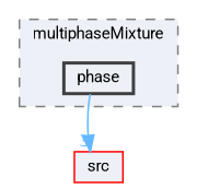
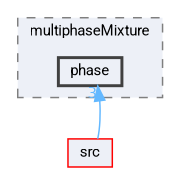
  digraph {
    compound=true
    fontname=Roboto
    node [fillcolor="#edf0f7" fontname=Roboto fontsize=10 shape=box]
    n1 [color=grey25 height=0.2 label=phase style="filled,bold" width=0.4]
    n2 [color=red height=0.2 label=src style=filled width=0.4]
    subgraph cluster_1 {
      bgcolor="#edf0f7"
      fontsize=10
      label=multiphaseMixture
      pencolor=grey50
      style="filled,dashed"
      n1
    }
-   n1 -> n2 [color=steelblue1 fontcolor=steelblue1 fontname=Roboto fontsize=10 headlabel=3 labeldistance=1.5 labelfontname=Helvetica labelfontsize=10]
+   n2 -> n1 [color=steelblue1 fontcolor=steelblue1 fontname=Roboto fontsize=10 headlabel=3 labeldistance=1.5 labelfontname=Helvetica labelfontsize=10]
  }
